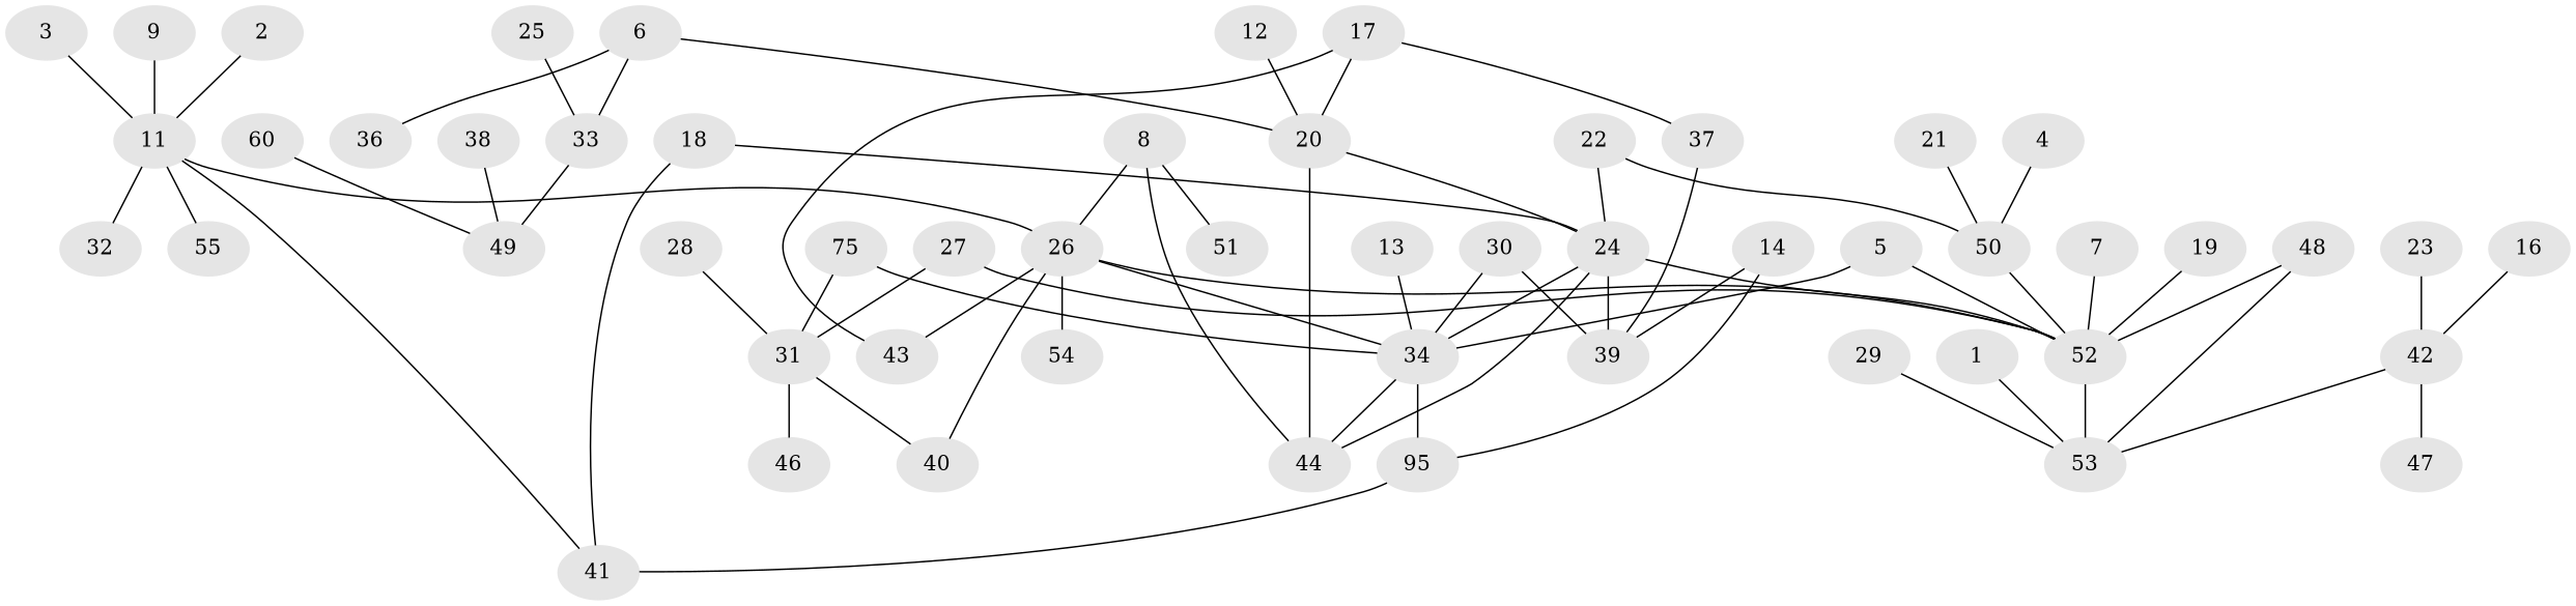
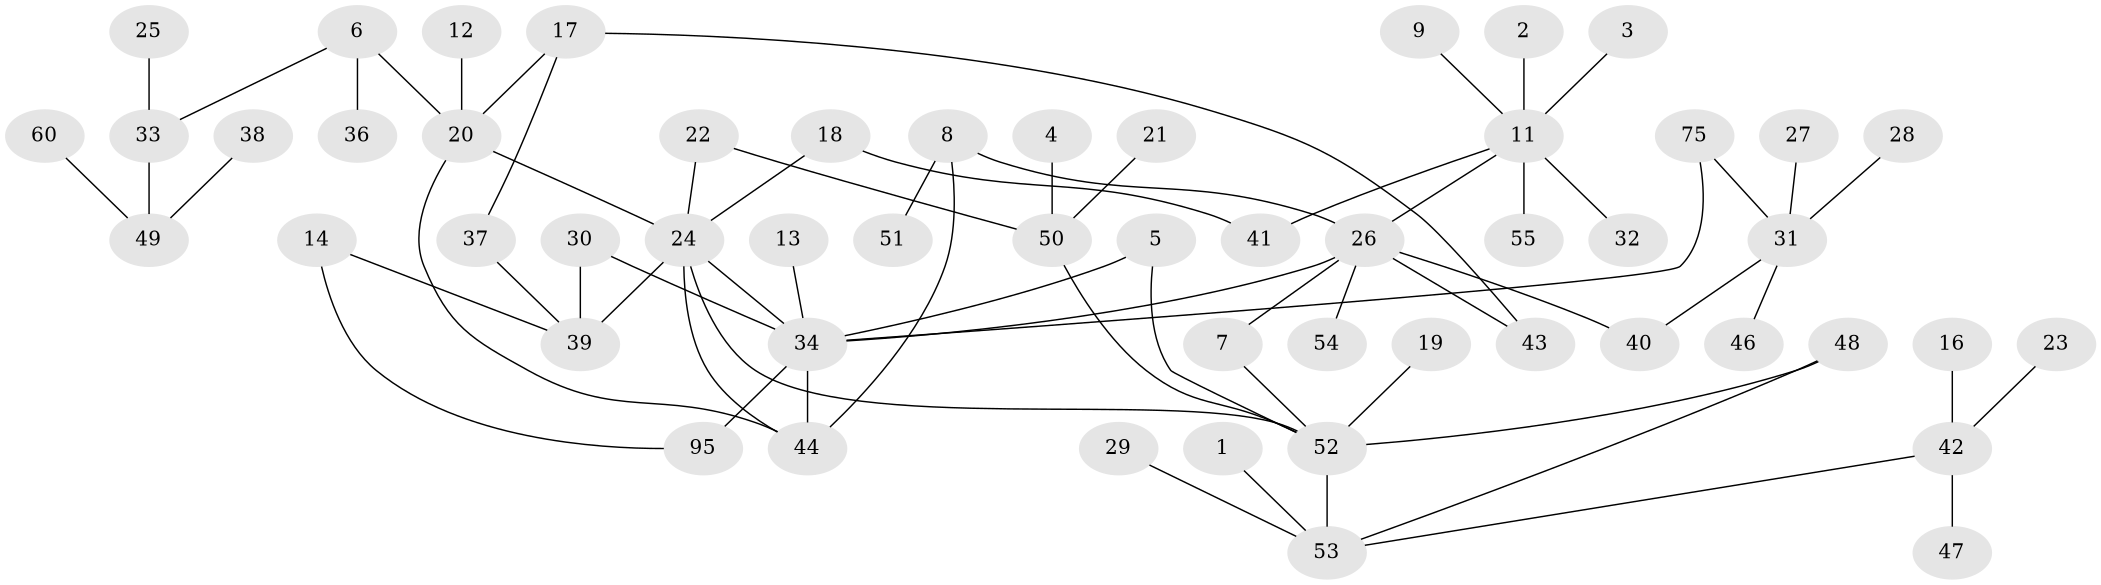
  graph {
    node [color=gray90 style=filled]
    edge [weight=1.0]
    1
    53
    20
    44
    24
    2
    11
    26
    32
    41
    n11 [label=55]
    3
    4
    50
    52
    5
    34
    n18 [label=95]
    6
    33
    36
    49
    7
    8
    51
    43
    40
    54
    9
    n30 [label=60]
    12
    13
    14
    39
    n35 [label=75]
    31
    46
    16
    42
    47
    17
    37
    18
    19
    21
    22
    23
    25
    27
    28
    29
    30
    38
    48
    1 -- 53
    20 -- 44
    20 -- 24
    24 -- 44
    24 -- 52
    24 -- 34
    24 -- 39
    2 -- 11
    11 -- 26
    11 -- 32
    11 -- 41
    11 -- n11
-   26 -- 52
+   26 -- 7
    26 -- 34
    26 -- 43
    26 -- 40
    26 -- 54
    3 -- 11
    4 -- 50
    50 -- 52
    52 -- 53
    5 -- 52
    5 -- 34
    34 -- 44
    34 -- n18 [weight=2.0]
-   n18 -- 41
    6 -- 20
    6 -- 33
    6 -- 36
    33 -- 49 [weight=2.0]
    7 -- 52
    8 -- 44
    8 -- 26
    8 -- 51
    9 -- 11
    n30 -- 49
    12 -- 20
    13 -- 34
    14 -- n18
    14 -- 39
    n35 -- 34
    n35 -- 31
    31 -- 40
    31 -- 46
    16 -- 42
    42 -- 53
    42 -- 47
    17 -- 20
    17 -- 43
    17 -- 37
    37 -- 39
    18 -- 24
    18 -- 41
    19 -- 52
    21 -- 50
    22 -- 24
    22 -- 50
    23 -- 42
    25 -- 33
-   27 -- 52
    27 -- 31
    28 -- 31
    29 -- 53
    30 -- 34
    30 -- 39 [weight=2.0]
    38 -- 49
    48 -- 53
    48 -- 52
  }
